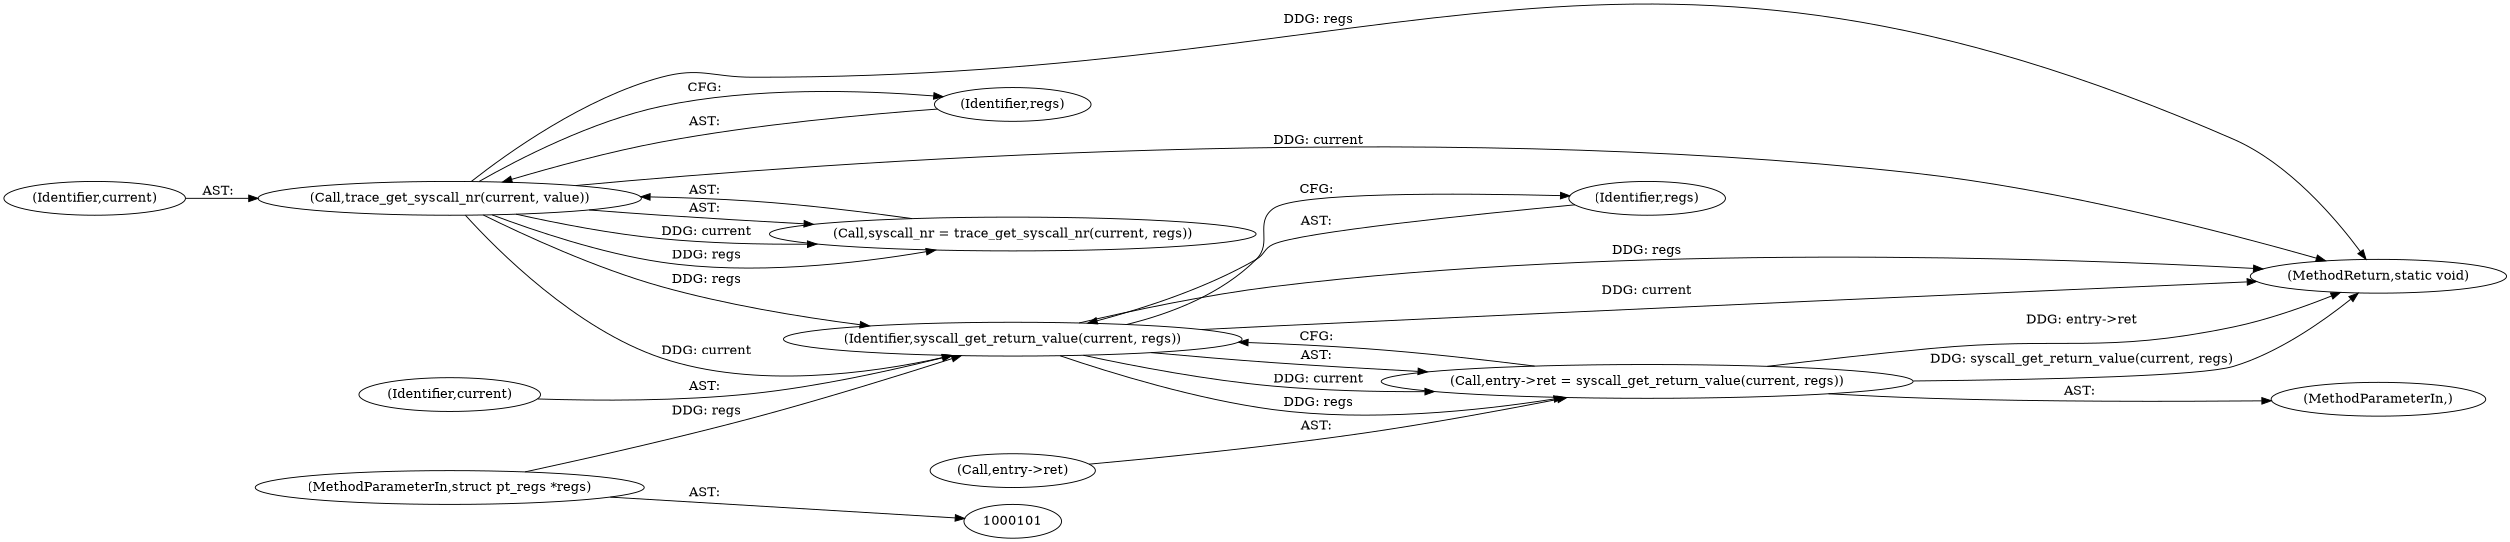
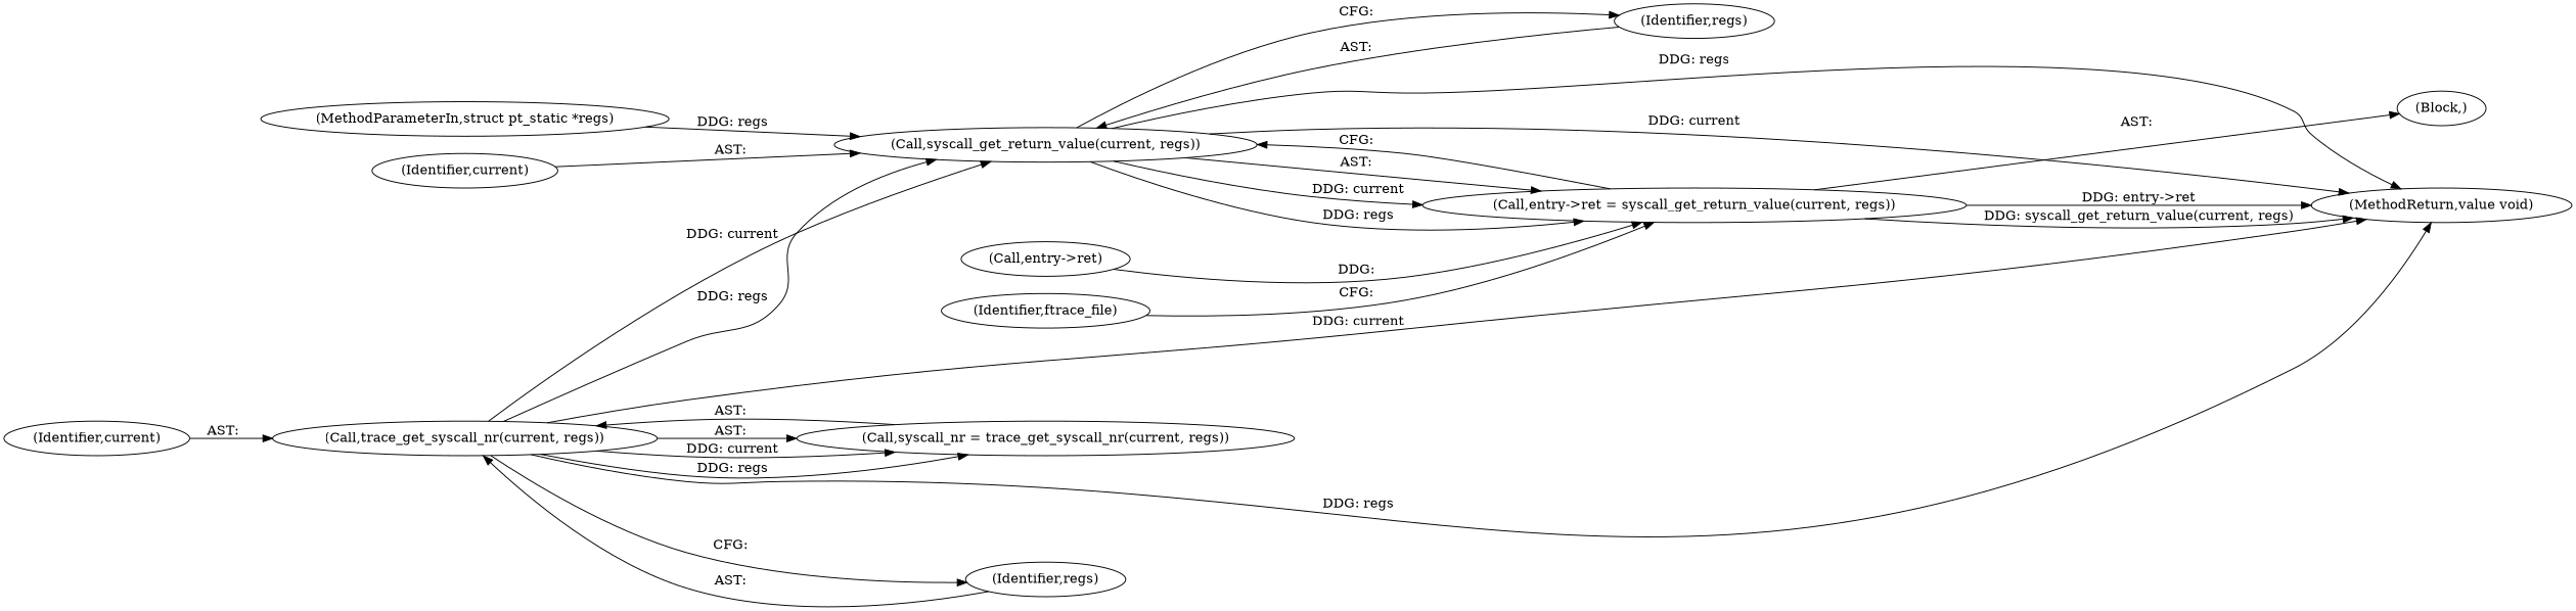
  digraph {
    rankdir=LR
-   n1 [label="(Identifier,syscall_get_return_value(current, regs))"]
+   n1 [label="(Call,syscall_get_return_value(current, regs))"]
    n2 [label="(Call,entry->ret = syscall_get_return_value(current, regs))"]
    n3 [label="(Identifier,regs)"]
-   n4 [label="(MethodReturn,static void)"]
-   n5 [label="(MethodParameterIn,)"]
-   n6 [label="(Call,trace_get_syscall_nr(current, value))"]
+   n4 [label="(MethodReturn,value void)"]
+   n5 [label="(Block,)"]
+   n6 [label="(Call,trace_get_syscall_nr(current, regs))"]
    n7 [label="(Identifier,regs)"]
    n8 [label="(Call,syscall_nr = trace_get_syscall_nr(current, regs))"]
-   n9 [label="(MethodParameterIn,struct pt_regs *regs)"]
-   1000101
+   n9 [label="(MethodParameterIn,struct pt_static *regs)"]
    n11 [label="(Identifier,current)"]
    n12 [label="(Call,entry->ret)"]
+   n13 [label="(Identifier,ftrace_file)"]
    n14 [label="(Identifier,current)"]
    n1 -> n2 [label="AST: "]
    n1 -> n2 [label="DDG: current"]
    n1 -> n2 [label="DDG: regs"]
    n1 -> n3 [label="CFG: "]
    n1 -> n4 [label="DDG: regs"]
    n1 -> n4 [label="DDG: current"]
    n2 -> n1 [label="CFG: "]
    n2 -> n4 [label="DDG: entry->ret"]
    n2 -> n4 [label="DDG: syscall_get_return_value(current, regs)"]
    n2 -> n5 [label="AST: "]
    n3 -> n1 [label="AST: "]
    n6 -> n1 [label="DDG: current"]
    n6 -> n1 [label="DDG: regs"]
    n6 -> n4 [label="DDG: regs"]
    n6 -> n4 [label="DDG: current"]
    n6 -> n7 [label="CFG: "]
    n6 -> n8 [label="AST: "]
    n6 -> n8 [label="DDG: current"]
    n6 -> n8 [label="DDG: regs"]
    n7 -> n6 [label="AST: "]
    n8 -> n6 [label="AST: "]
    n9 -> n1 [label="DDG: regs"]
-   n9 -> 1000101 [label="AST: "]
    n11 -> n1 [label="AST: "]
-   n12 -> n2 [label="AST: "]
+   n12 -> n2 [label="DDG: "]
+   n13 -> n2 [label="CFG: "]
    n14 -> n6 [label="AST: "]
  }
